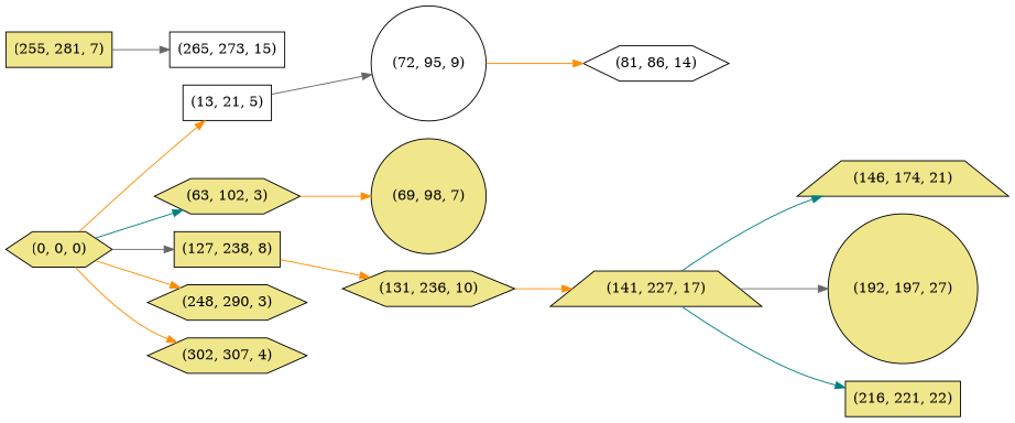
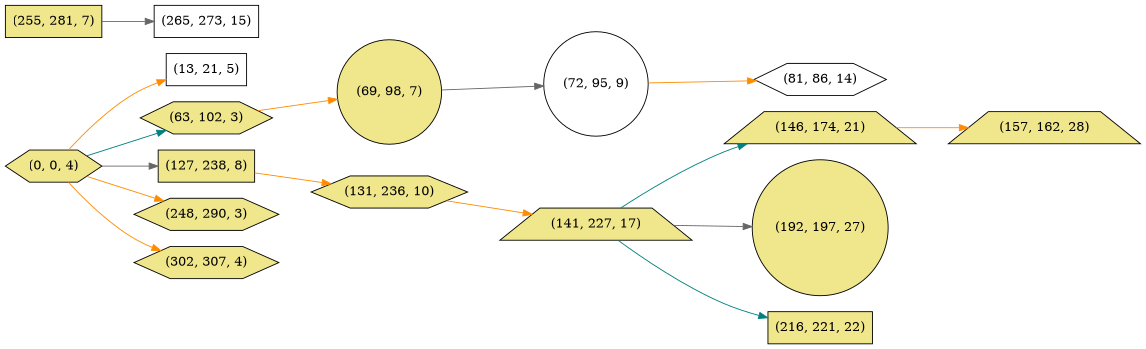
  digraph {
    rankdir=LR
    node [fillcolor=khaki shape=hexagon style=filled]
    edge [color=darkorange]
    "(13, 21, 5)" [fillcolor=white shape=box]
-   "(0, 0, 0)"
+   "(0, 0, 0)" [label="(0, 0, 4)"]
    "(63, 102, 3)"
    "(127, 238, 8)" [shape=box]
    "(248, 290, 3)"
    "(302, 307, 4)"
    "(69, 98, 7)" [shape=circle]
    "(131, 236, 10)"
    "(72, 95, 9)" [fillcolor=white shape=circle]
    "(81, 86, 14)" [fillcolor=white]
    "(141, 227, 17)" [shape=trapezium]
    "(146, 174, 21)" [shape=trapezium]
    "(192, 197, 27)" [shape=circle]
    "(216, 221, 22)" [shape=box]
+   "(157, 162, 28)" [shape=trapezium]
    "(255, 281, 7)" [shape=box]
    "(265, 273, 15)" [fillcolor=white shape=box]
    "(0, 0, 0)" -> "(13, 21, 5)"
    "(0, 0, 0)" -> "(63, 102, 3)" [color=teal]
    "(0, 0, 0)" -> "(127, 238, 8)" [color=gray40]
    "(0, 0, 0)" -> "(248, 290, 3)"
    "(0, 0, 0)" -> "(302, 307, 4)"
    "(63, 102, 3)" -> "(69, 98, 7)"
    "(127, 238, 8)" -> "(131, 236, 10)"
-   "(13, 21, 5)" -> "(72, 95, 9)" [color=gray40]
+   "(69, 98, 7)" -> "(72, 95, 9)" [color=gray40]
    "(131, 236, 10)" -> "(141, 227, 17)"
    "(72, 95, 9)" -> "(81, 86, 14)"
    "(141, 227, 17)" -> "(146, 174, 21)" [color=teal]
    "(141, 227, 17)" -> "(192, 197, 27)" [color=gray40]
    "(141, 227, 17)" -> "(216, 221, 22)" [color=teal]
+   "(146, 174, 21)" -> "(157, 162, 28)"
    "(255, 281, 7)" -> "(265, 273, 15)" [color=gray40]
  }
